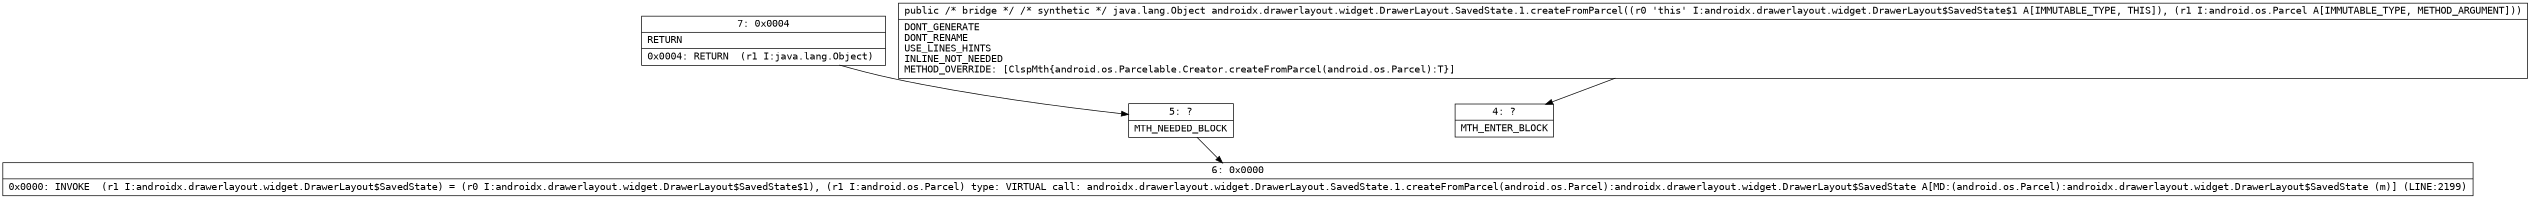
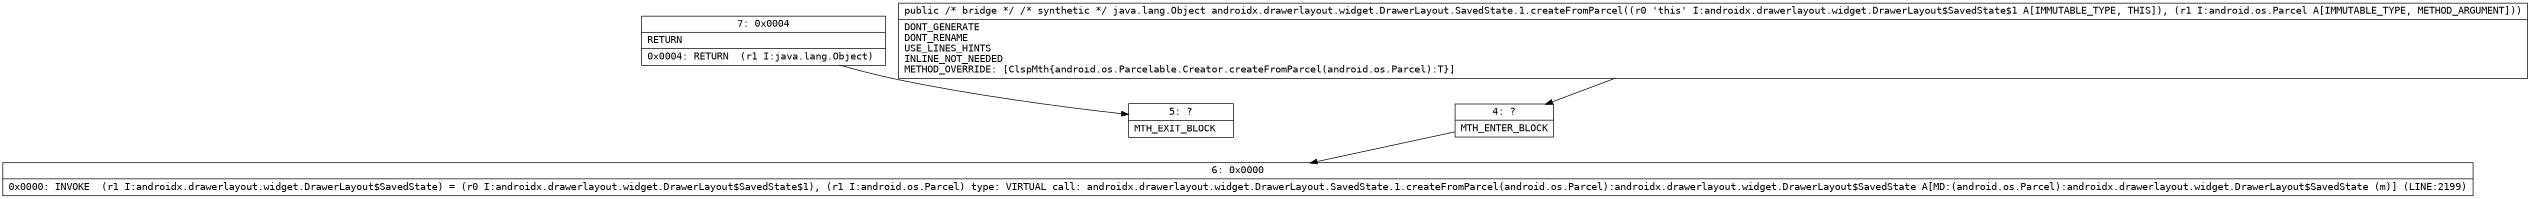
  digraph {
    fontname="DejaVu Sans Mono"
    node [fontname="DejaVu Sans Mono" shape=record]
    edge [fontname="DejaVu Sans Mono"]
    n1 [label="{4\:\ ?|MTH_ENTER_BLOCK\l}"]
    n2 [label="{6\:\ 0x0000|0x0000: INVOKE  (r1 I:androidx.drawerlayout.widget.DrawerLayout$SavedState) = (r0 I:androidx.drawerlayout.widget.DrawerLayout$SavedState$1), (r1 I:android.os.Parcel) type: VIRTUAL call: androidx.drawerlayout.widget.DrawerLayout.SavedState.1.createFromParcel(android.os.Parcel):androidx.drawerlayout.widget.DrawerLayout$SavedState A[MD:(android.os.Parcel):androidx.drawerlayout.widget.DrawerLayout$SavedState (m)] (LINE:2199)\l}"]
    n3 [label="{7\:\ 0x0004|RETURN\l|0x0004: RETURN  (r1 I:java.lang.Object) \l}"]
-   n4 [label="{5\:\ ?|MTH_NEEDED_BLOCK\l}"]
+   n4 [label="{5\:\ ?|MTH_EXIT_BLOCK\l}"]
    n5 [label="{public \/* bridge *\/ \/* synthetic *\/ java.lang.Object androidx.drawerlayout.widget.DrawerLayout.SavedState.1.createFromParcel((r0 'this' I:androidx.drawerlayout.widget.DrawerLayout$SavedState$1 A[IMMUTABLE_TYPE, THIS]), (r1 I:android.os.Parcel A[IMMUTABLE_TYPE, METHOD_ARGUMENT]))  | DONT_GENERATE\lDONT_RENAME\lUSE_LINES_HINTS\lINLINE_NOT_NEEDED\lMETHOD_OVERRIDE: [ClspMth\{android.os.Parcelable.Creator.createFromParcel(android.os.Parcel):T\}]\l}"]
-   n4 -> n2
+   n1 -> n2
    n3 -> n4
    n5 -> n1
  }
